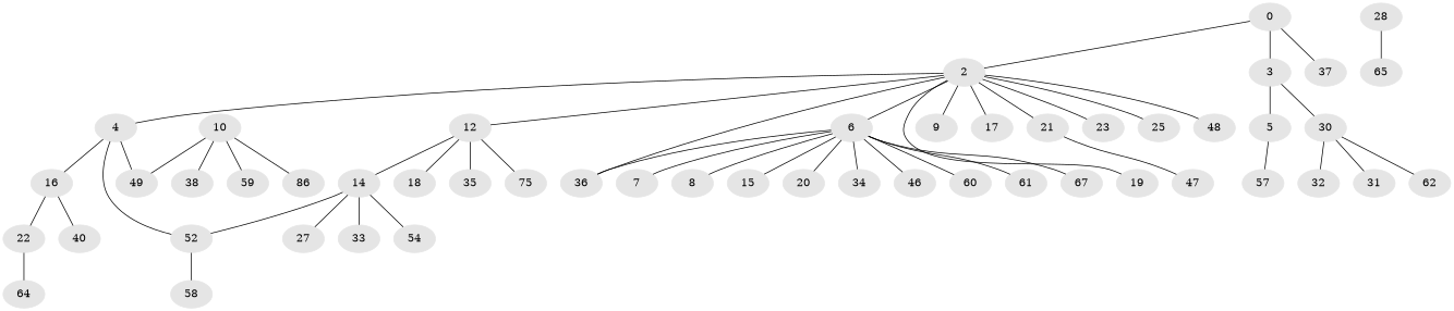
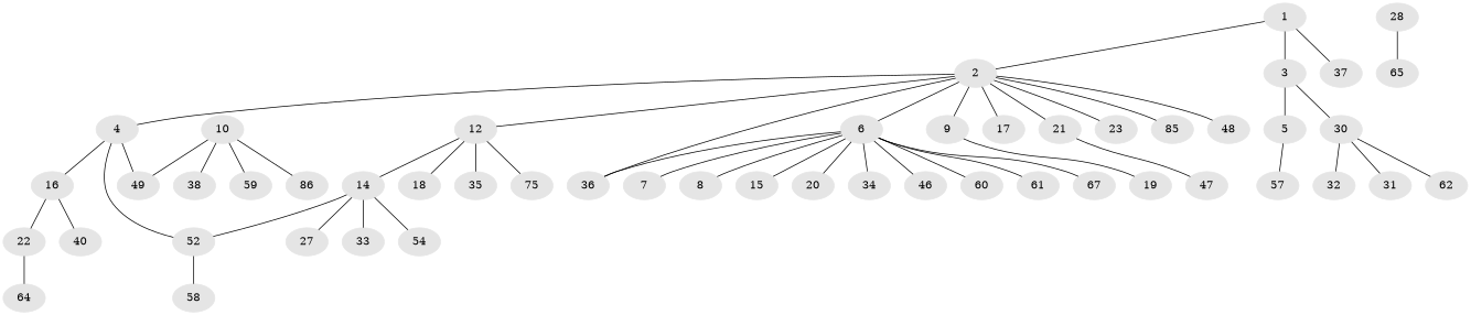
  graph {
    node [color=gray90 style=filled]
-   1 [super="+24" label=0]
+   1 [super="+24"]
    2 [super="+13"]
    3
    37
    4 [super="+11"]
    6 [super="+26"]
    9
    12 [super="+63"]
    17
    19
    21
    23
-   25
+   25 [label=85]
    36
    48
    5 [super="+42"]
    30 [super="+68"]
    16 [super="+53"]
    49
    52
    7
    8
    15 [super="+44"]
    20
    34
    46
    60
    61
    67 [super="+70"]
    14 [super="+41"]
    18 [super="+39"]
    35
    n33 [label=75]
    47 [super="+56"]
    28 [super="+45"]
    65
    57
    32 [super="+51"]
    31
    62
    22
    40
    58
    10 [super="+29"]
    38 [super="+50"]
    59
    n47 [label=86]
    27
    33
    54
    64 [super="+69"]
    1 -- 2
    1 -- 3
    1 -- 37
    2 -- 4
    2 -- 6
    2 -- 9
    2 -- 12
    2 -- 17
-   2 -- 19
+   9 -- 19
    2 -- 21
    2 -- 23
    2 -- 25
    2 -- 36
    2 -- 48
    3 -- 5
    3 -- 30
    4 -- 16
    4 -- 49
    4 -- 52
    6 -- 36
    6 -- 7
    6 -- 8
    6 -- 15
    6 -- 20
    6 -- 34
    6 -- 46
    6 -- 60
    6 -- 61
    6 -- 67
    12 -- 14
    12 -- 18
    12 -- 35
    12 -- n33
    21 -- 47
    5 -- 57
    30 -- 32
    30 -- 31
    30 -- 62
    16 -- 22
    16 -- 40
    52 -- 58
    14 -- 52
    14 -- 27
    14 -- 33
    14 -- 54
    28 -- 65
    22 -- 64
    10 -- 49
    10 -- 38
    10 -- 59
    10 -- n47
  }
